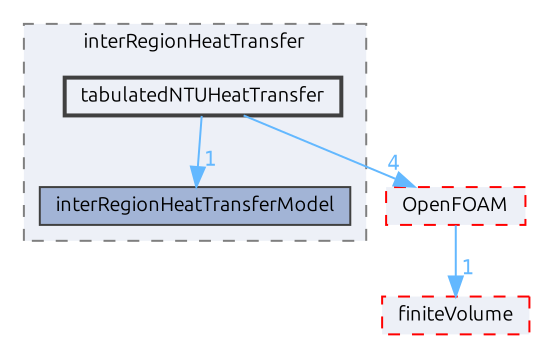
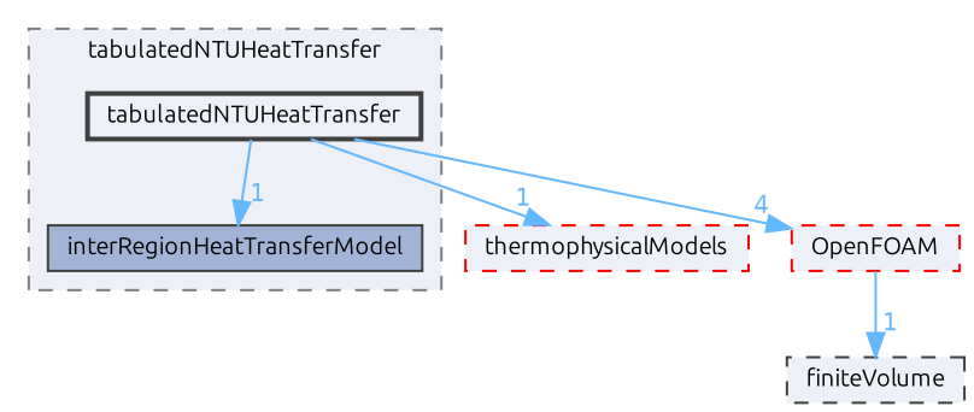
  digraph {
    compound=true
    fontname=Ubuntu
    node [color=red fillcolor="#edf0f7" fontname=Ubuntu fontsize=10 shape=box style="filled,dashed"]
    edge [color=steelblue1 fontcolor=steelblue1 fontname=Ubuntu fontsize=10 headlabel=1 labeldistance=1.5 labelfontname=Helvetica labelfontsize=10]
    n1 [color=grey25 fillcolor="#a2b4d6" height=0.2 label=interRegionHeatTransferModel style=filled width=0.4]
    n2 [color=grey25 height=0.2 label=tabulatedNTUHeatTransfer style="filled,bold" width=0.4]
+   n3 [height=0.2 label=thermophysicalModels width=0.4]
    n4 [height=0.2 label=OpenFOAM width=0.4]
-   n5 [height=0.2 label=finiteVolume width=0.4]
+   n5 [color=grey25 height=0.2 label=finiteVolume width=0.4]
    subgraph cluster_1 {
      bgcolor="#edf0f7"
      fontsize=10
-     label=interRegionHeatTransfer
+     label=tabulatedNTUHeatTransfer
      pencolor=grey50
      style="filled,dashed"
      n1
      n2
    }
    n2 -> n1
+   n2 -> n3
    n2 -> n4 [headlabel=4]
    n4 -> n5
  }
